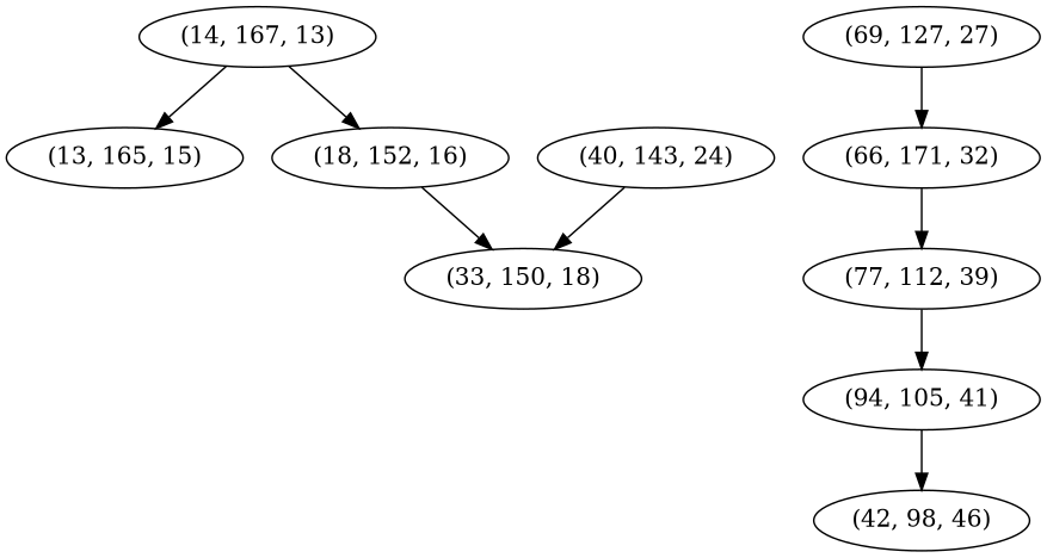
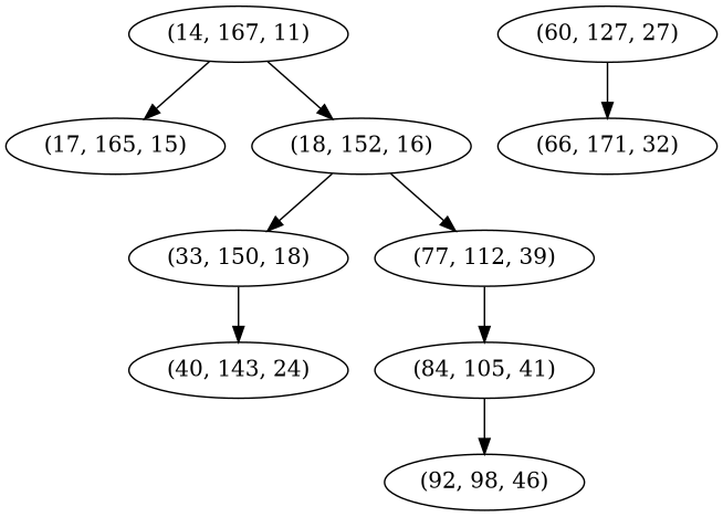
  digraph {
-   "(14, 167, 13)"
-   "(17, 165, 15)" [label="(13, 165, 15)"]
+   "(14, 167, 13)" [label="(14, 167, 11)"]
+   "(17, 165, 15)"
    "(18, 152, 16)"
    "(33, 150, 18)"
    "(40, 143, 24)"
    n6 [label="(66, 171, 32)"]
-   "(60, 127, 27)" [label="(69, 127, 27)"]
+   "(60, 127, 27)"
    "(77, 112, 39)"
-   "(84, 105, 41)" [label="(94, 105, 41)"]
-   "(92, 98, 46)" [label="(42, 98, 46)"]
+   "(84, 105, 41)"
+   "(92, 98, 46)"
    "(14, 167, 13)" -> "(17, 165, 15)"
    "(14, 167, 13)" -> "(18, 152, 16)"
    "(18, 152, 16)" -> "(33, 150, 18)"
-   "(40, 143, 24)" -> "(33, 150, 18)"
-   n6 -> "(77, 112, 39)"
+   "(33, 150, 18)" -> "(40, 143, 24)"
+   "(18, 152, 16)" -> "(77, 112, 39)"
    "(60, 127, 27)" -> n6
    "(77, 112, 39)" -> "(84, 105, 41)"
    "(84, 105, 41)" -> "(92, 98, 46)"
  }
